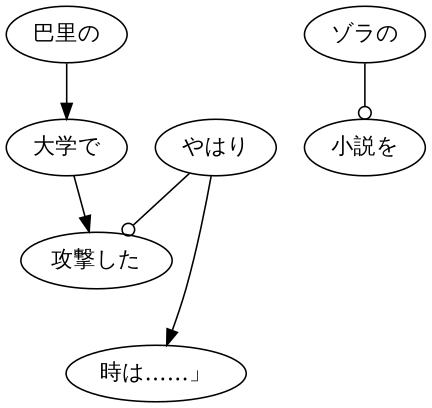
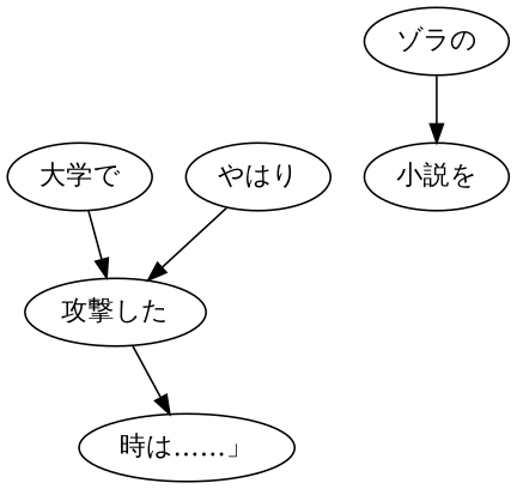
  digraph {
    edge [arrowhead=normal]
    n1 [label="攻撃した"]
    n2 [label="時は……」"]
    n3 [label="やはり"]
-   n4 [label="巴里の"]
    n5 [label="大学で"]
    n6 [label="ゾラの"]
    n7 [label="小説を"]
-   n3 -> n2
-   n3 -> n1 [arrowhead=odot]
-   n4 -> n5
+   n1 -> n2
+   n3 -> n1
    n5 -> n1
-   n6 -> n7 [arrowhead=odot]
+   n6 -> n7
  }
